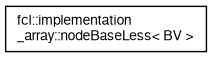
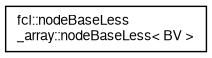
  digraph {
    rankdir=LR
-   n1 [color=black fillcolor=white fontname=FreeSans fontsize=10 height=0.2 label="fcl::implementation\l_array::nodeBaseLess\< BV \>" shape=record style=filled width=0.4]
+   n1 [color=black fillcolor=white fontname=FreeSans fontsize=10 height=0.2 label="fcl::nodeBaseLess\l_array::nodeBaseLess\< BV \>" shape=record style=filled width=0.4]
  }
